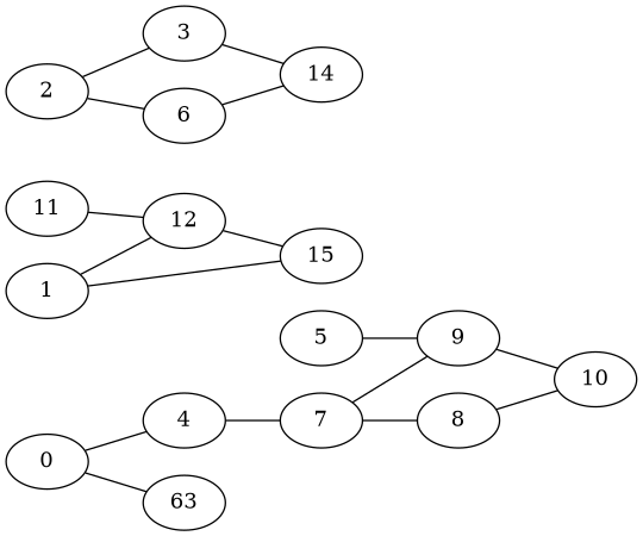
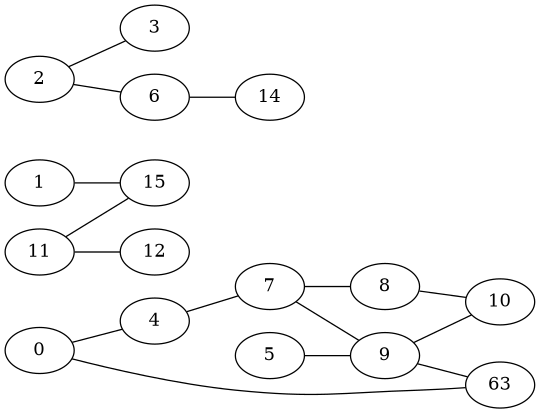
  graph {
    rankdir=LR
    node [type=corner x=234]
    edge [angle0=1.56 frequency=1 type0=line]
    0 [y=196]
    4 [x=309 y=171]
    n3 [label=63 y=258]
    7 [type=intersection x=310 y=249]
    9 [type=intersection x=219 y=269]
    8 [x=290 y=319]
    1 [x=382 y=58]
    12 [x=136 y=52]
    15 [x=385 y=468]
    2 [x=209 y=143]
    3 [x=327 y=157]
    6 [x=193 y=356]
    14 [x=324 y=358]
    10 [x=216 y=341]
    5 [x=232 y=265]
    11 [x=140 y=453]
    0 -- 4 [angle0=-.32]
    0 -- n3 [angle0=-1.57]
    4 -- 7
    7 -- 9 [angle0=-.22]
    7 -- 8 [angle0=-1.29]
+   9 -- n3 [angle0=-.63]
    9 -- 10 [angle0=-1.36]
    8 -- 10 [angle0=-.29]
-   1 -- 12 [angle0=.02]
    1 -- 15
    2 -- 3 [angle0=.12]
    2 -- 6 [angle0=-1.50]
-   3 -- 14 [angle0=-1.56]
    6 -- 14 [angle0=.02]
    5 -- 9 [angle0=-.30]
    11 -- 12
-   12 -- 15 [angle0=.06]
+   11 -- 15 [angle0=.06]
  }
